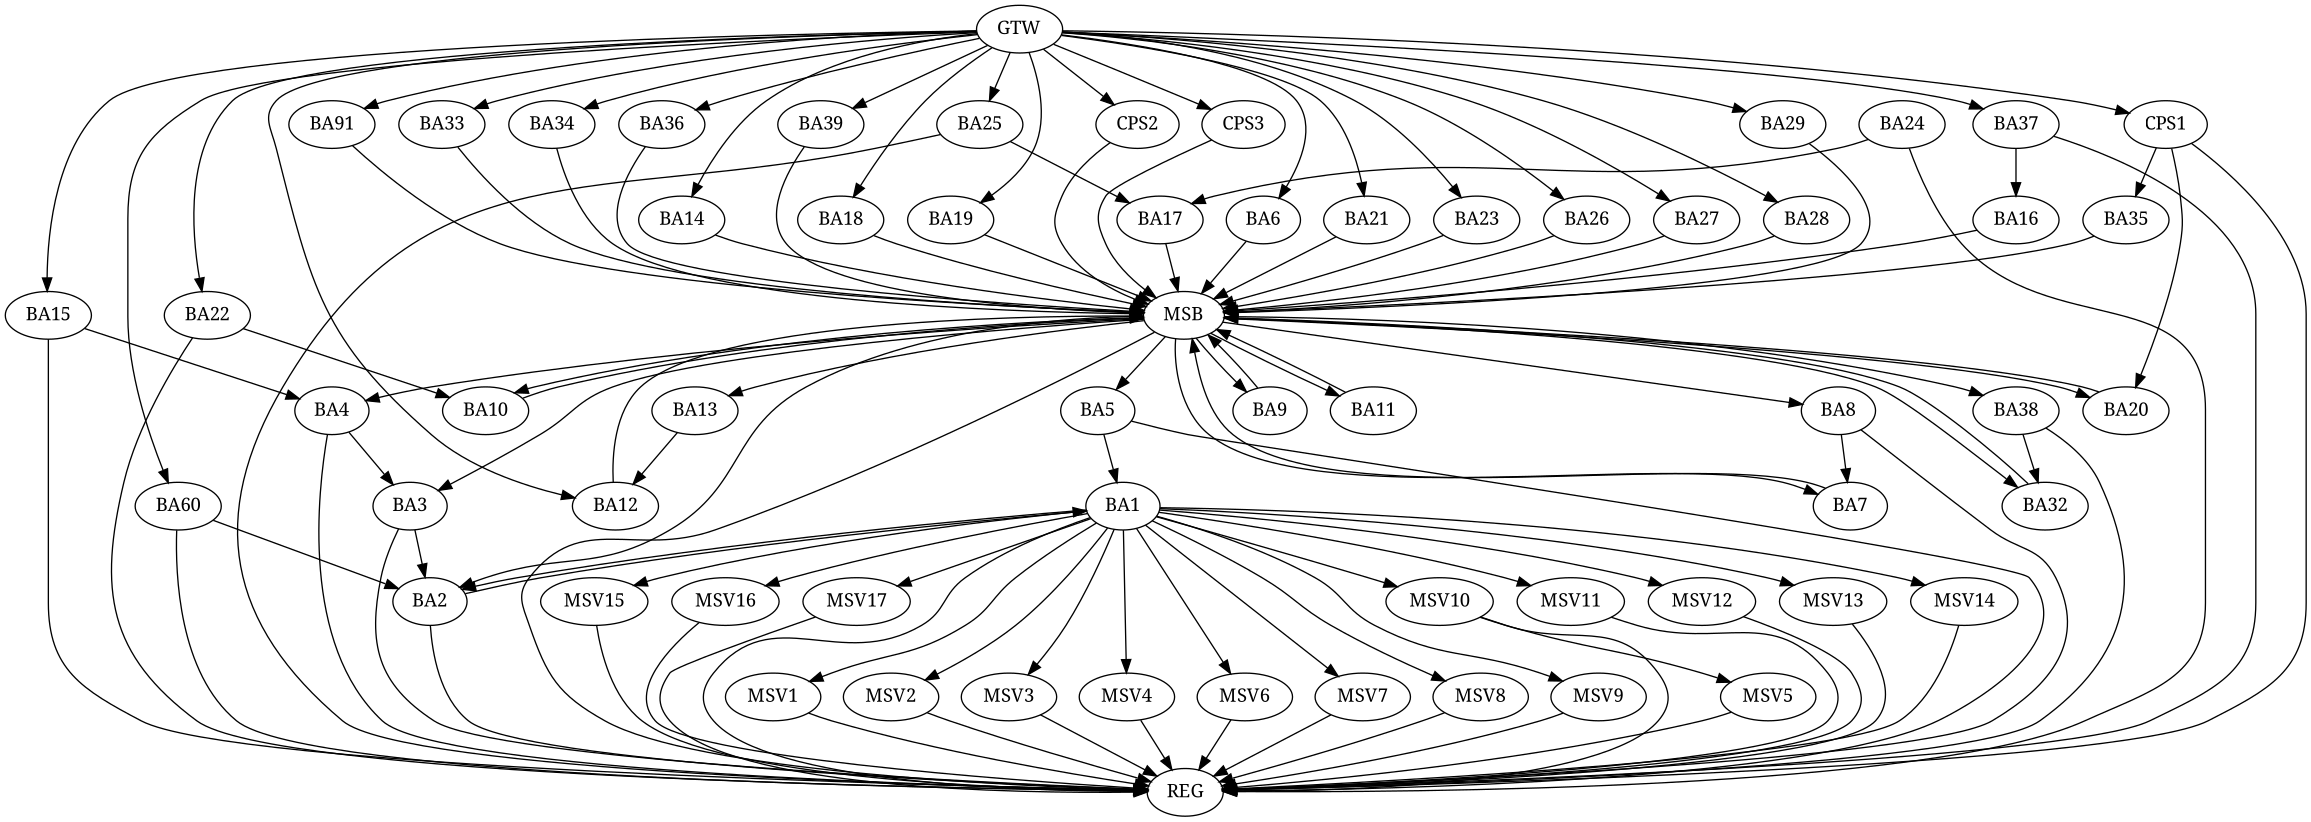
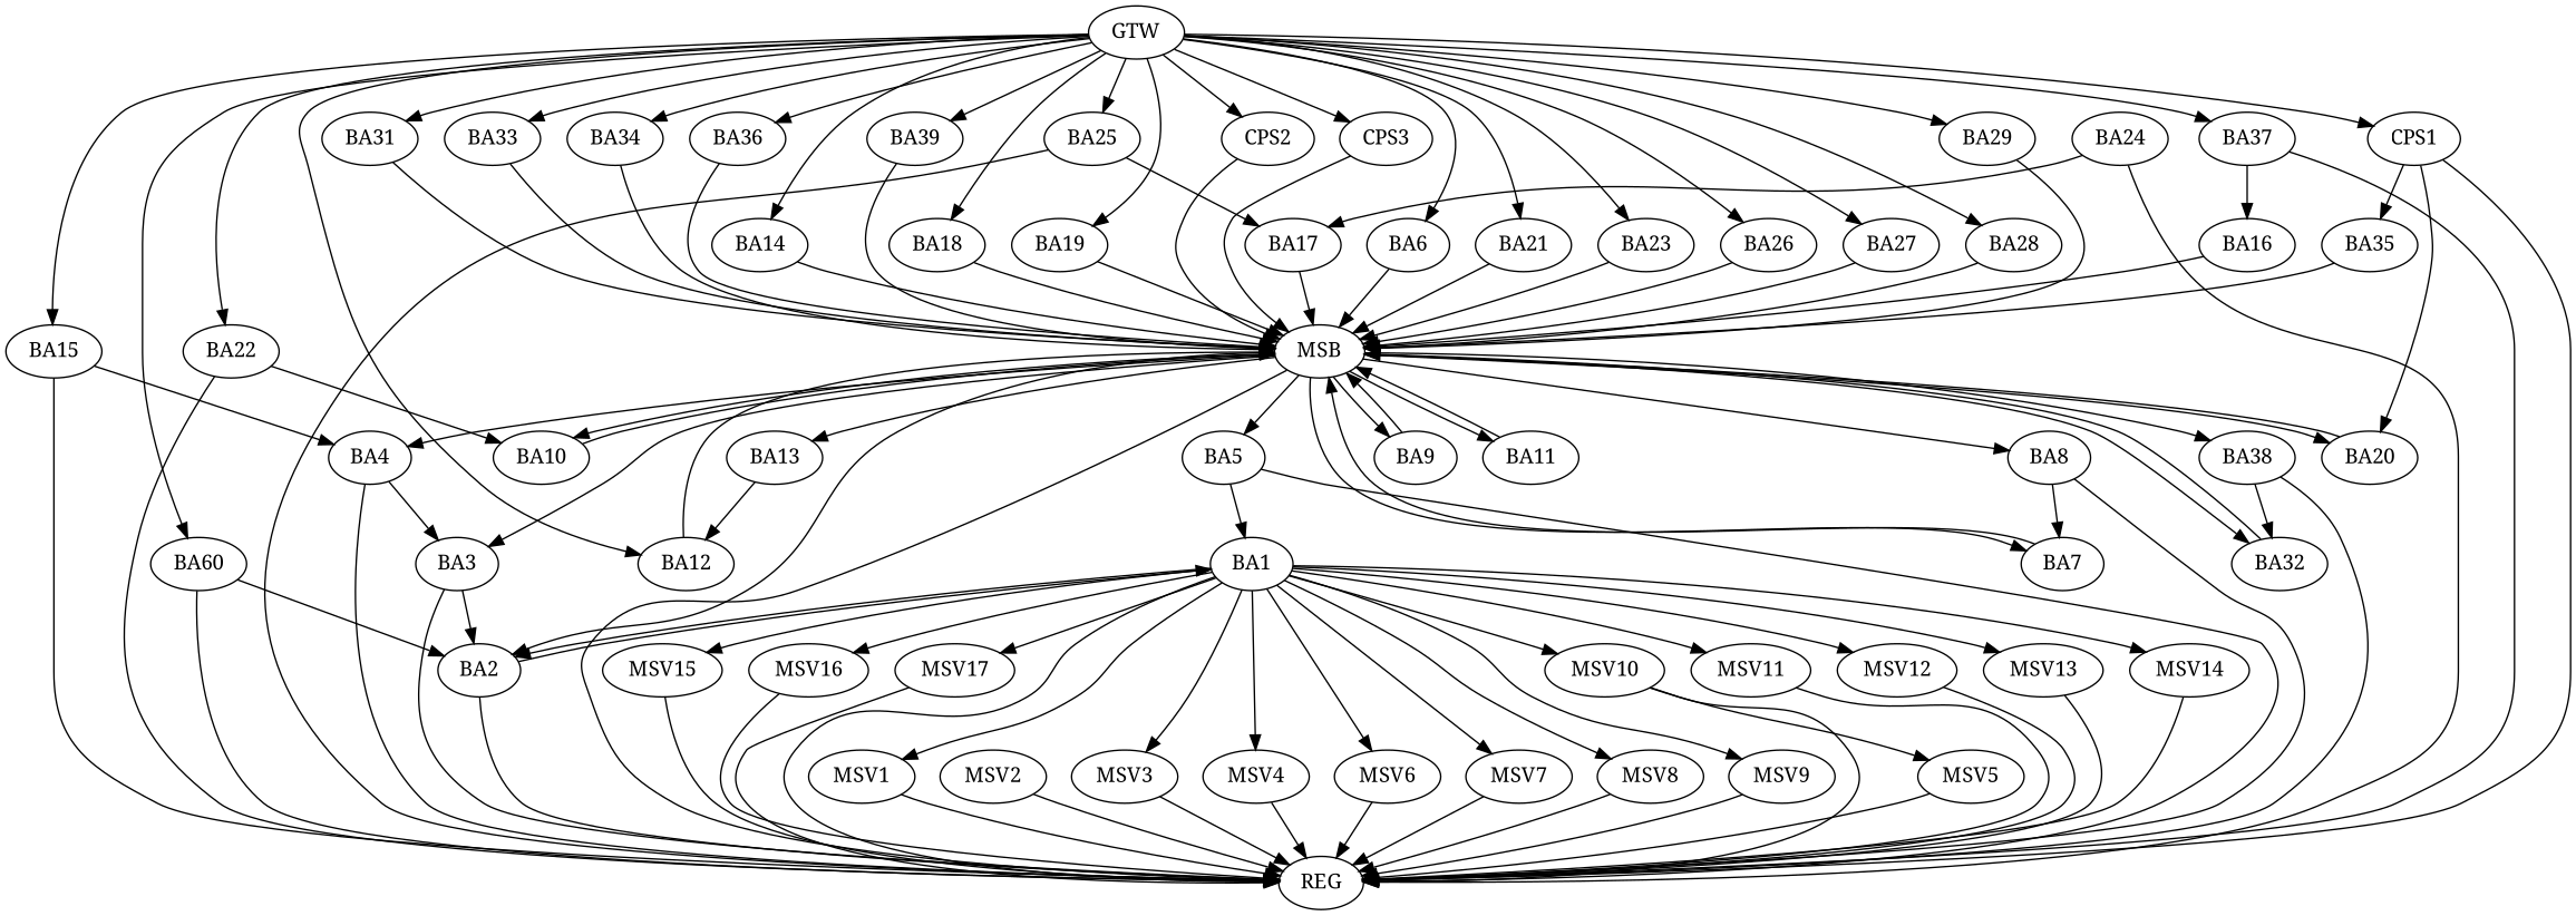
  strict digraph {
    fontname="Noto Serif"
    node [fontname="Noto Serif"]
    edge [fontname="Noto Serif"]
    n1 [label=BA1]
    n2 [label=BA2]
    n3 [label=REG]
    n4 [label=MSV1]
    n5 [label=MSV2]
    n6 [label=MSV3]
    n7 [label=MSV4]
    n8 [label=MSV6]
    n9 [label=MSV7]
    n10 [label=MSV8]
    n11 [label=MSV9]
    n12 [label=MSV10]
    n13 [label=MSV11]
    n14 [label=MSV12]
    n15 [label=MSV13]
    n16 [label=MSV14]
    n17 [label=MSV15]
    n18 [label=MSV16]
    n19 [label=MSV17]
    n20 [label=MSV5]
    n21 [label=BA3]
    n22 [label=BA4]
    n23 [label=BA5]
    n24 [label=BA6]
    n25 [label=MSB]
    n26 [label=BA7]
    n27 [label=BA8]
    n28 [label=BA9]
    n29 [label=BA10]
    n30 [label=BA11]
    n31 [label=BA13]
    n32 [label=BA20]
    n33 [label=BA32]
    n34 [label=BA38]
    n35 [label=BA12]
    n36 [label=BA14]
    n37 [label=BA15]
    n38 [label=BA16]
    n39 [label=BA17]
    n40 [label=BA18]
    n41 [label=BA19]
    n42 [label=BA21]
    n43 [label=BA22]
    n44 [label=BA23]
    n45 [label=BA24]
    n46 [label=BA25]
    n47 [label=BA26]
    n48 [label=BA27]
    n49 [label=BA28]
    n50 [label=BA29]
    n51 [label=BA60]
-   n52 [label=BA91]
+   n52 [label=BA31]
    n53 [label=BA33]
    n54 [label=BA34]
    n55 [label=BA35]
    n56 [label=BA36]
    n57 [label=BA37]
    n58 [label=BA39]
    n59 [label=CPS1]
    n60 [label=CPS2]
    n61 [label=CPS3]
    n62 [label=GTW]
    n1 -> n2
    n1 -> n3
    n1 -> n4
-   n1 -> n5
    n1 -> n6
    n1 -> n7
    n1 -> n8
    n1 -> n9
    n1 -> n10
    n1 -> n11
    n1 -> n12
    n1 -> n13
    n1 -> n14
    n1 -> n15
    n1 -> n16
    n1 -> n17
    n1 -> n18
    n1 -> n19
    n2 -> n1
    n2 -> n3
    n4 -> n3
    n5 -> n3
    n6 -> n3
    n7 -> n3
    n8 -> n3
    n9 -> n3
    n10 -> n3
    n11 -> n3
    n12 -> n3
    n12 -> n20
    n13 -> n3
    n14 -> n3
    n15 -> n3
    n16 -> n3
    n17 -> n3
    n18 -> n3
    n19 -> n3
    n20 -> n3
    n21 -> n2
    n21 -> n3
    n22 -> n3
    n22 -> n21
    n23 -> n1
    n23 -> n3
    n24 -> n25
    n25 -> n2
    n25 -> n3
    n25 -> n21
    n25 -> n22
    n25 -> n23
    n25 -> n26
    n25 -> n27
    n25 -> n28
    n25 -> n29
    n25 -> n30
    n25 -> n31
    n25 -> n32
    n25 -> n33
    n25 -> n34
    n26 -> n25
    n27 -> n3
    n27 -> n26
    n28 -> n25
    n29 -> n25
    n30 -> n25
    n31 -> n35
    n32 -> n25
    n33 -> n25
    n34 -> n3
    n34 -> n33
    n35 -> n25
    n36 -> n25
    n37 -> n3
    n37 -> n22
    n38 -> n25
    n39 -> n25
    n40 -> n25
    n41 -> n25
    n42 -> n25
    n43 -> n3
    n43 -> n29
    n44 -> n25
    n45 -> n3
    n45 -> n39
    n46 -> n3
    n46 -> n39
    n47 -> n25
    n48 -> n25
    n49 -> n25
    n50 -> n25
    n51 -> n2
    n51 -> n3
    n52 -> n25
    n53 -> n25
    n54 -> n25
    n55 -> n25
    n56 -> n25
    n57 -> n3
    n57 -> n38
    n58 -> n25
    n59 -> n3
    n59 -> n32
    n59 -> n55
    n60 -> n25
    n61 -> n25
    n62 -> n24
    n62 -> n35
    n62 -> n36
    n62 -> n37
    n62 -> n40
    n62 -> n41
    n62 -> n42
    n62 -> n43
    n62 -> n44
    n62 -> n46
    n62 -> n47
    n62 -> n48
    n62 -> n49
    n62 -> n50
    n62 -> n51
    n62 -> n52
    n62 -> n53
    n62 -> n54
    n62 -> n56
    n62 -> n57
    n62 -> n58
    n62 -> n59
    n62 -> n60
    n62 -> n61
  }
